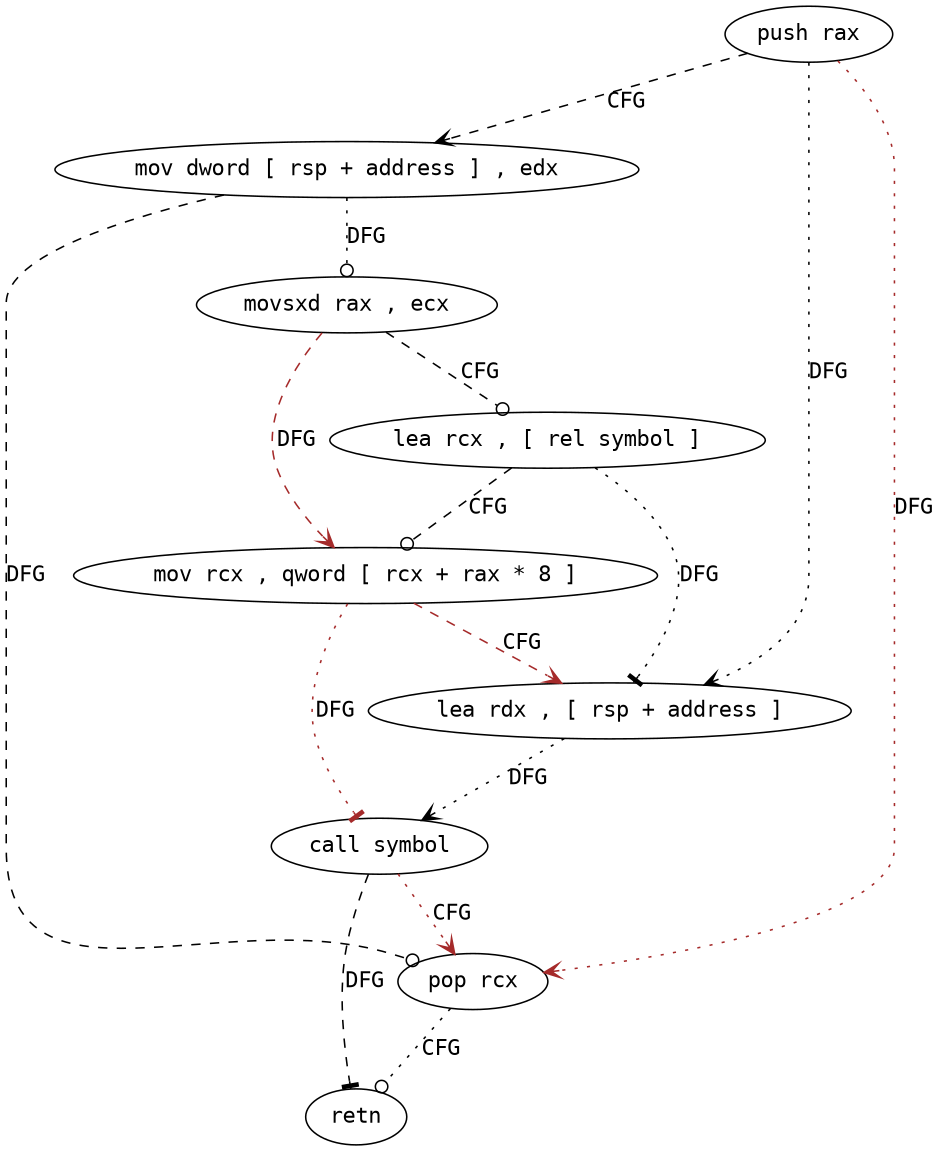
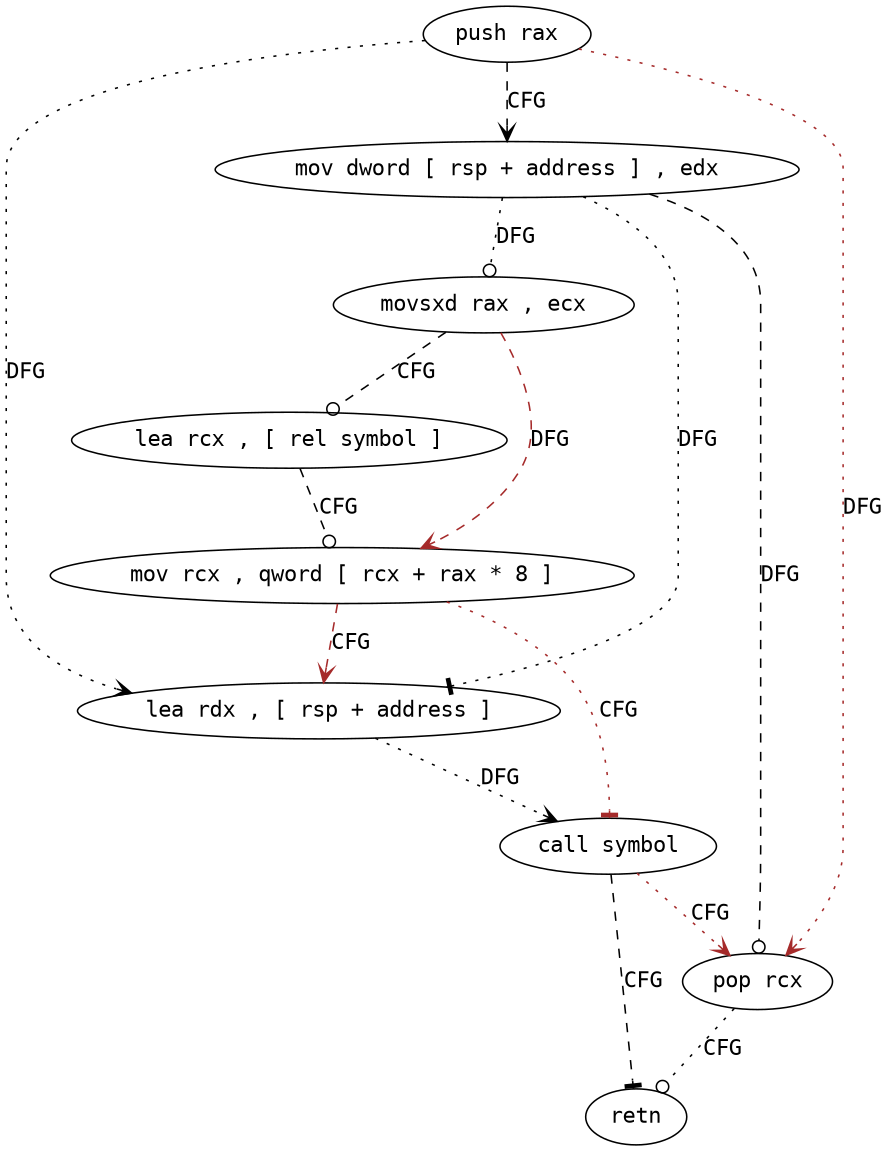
  digraph {
    fontname="DejaVu Sans Mono"
    node [fontname="DejaVu Sans Mono"]
    edge [arrowhead=vee color=black fontname="DejaVu Sans Mono" style=dotted]
    n1 [label="push rax"]
    n2 [label="mov dword [ rsp + address ] , edx"]
    n3 [label="lea rdx , [ rsp + address ]"]
    n4 [label="pop rcx"]
    n5 [label="movsxd rax , ecx"]
    n6 [label="call symbol"]
    n7 [label=retn]
    n8 [label="lea rcx , [ rel symbol ]"]
    n9 [label="mov rcx , qword [ rcx + rax * 8 ]"]
    n1 -> n2 [label=CFG style=dashed]
    n1 -> n3 [label=DFG]
    n1 -> n4 [color=brown label=DFG]
-   n8 -> n3 [arrowhead=tee label=DFG]
+   n2 -> n3 [arrowhead=tee label=DFG]
    n2 -> n4 [arrowhead=odot label=DFG style=dashed]
    n2 -> n5 [arrowhead=odot label=DFG]
    n3 -> n6 [label=DFG]
    n4 -> n7 [arrowhead=odot label=CFG]
    n5 -> n8 [arrowhead=odot label=CFG style=dashed]
    n5 -> n9 [color=brown label=DFG style=dashed]
    n6 -> n4 [color=brown label=CFG]
-   n6 -> n7 [arrowhead=tee label=DFG style=dashed]
+   n6 -> n7 [arrowhead=tee label=CFG style=dashed]
    n8 -> n9 [arrowhead=odot label=CFG style=dashed]
    n9 -> n3 [color=brown label=CFG style=dashed]
-   n9 -> n6 [arrowhead=tee color=brown label=DFG]
+   n9 -> n6 [arrowhead=tee color=brown label=CFG]
  }
